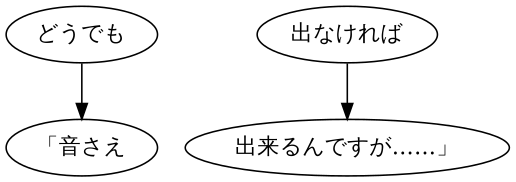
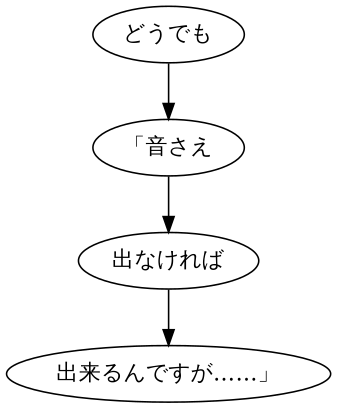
  digraph {
    n1 [label="「音さえ"]
    n2 [label="出なければ"]
    n3 [label="出来るんですが……」"]
    n4 [label="どうでも"]
+   n1 -> n2
    n2 -> n3
    n4 -> n1
  }
